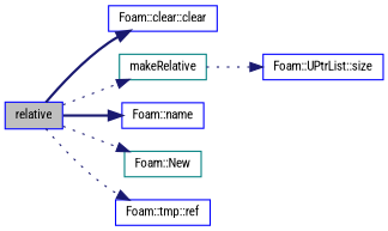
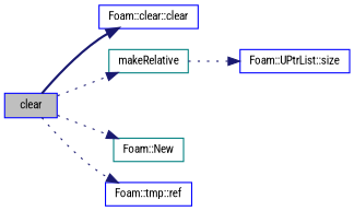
  digraph {
    fontname="Roboto Condensed"
    rankdir=LR
    node [color=blue fontname="Roboto Condensed" fontsize=10 shape=record]
    edge [color=midnightblue fontname="Roboto Condensed" fontsize=10 labelfontname=Helvetica labelfontsize=10 style=dotted]
-   n1 [fillcolor=grey75 fontcolor=black height=0.2 label=relative style=filled width=0.4]
+   n1 [fillcolor=grey75 fontcolor=black height=0.2 label=clear style=filled width=0.4]
    n2 [height=0.2 label="Foam::clear::clear" width=0.4]
    n3 [color=teal height=0.2 label=makeRelative width=0.4]
-   n4 [height=0.2 label="Foam::name" width=0.4]
    n5 [color=teal height=0.2 label="Foam::New" width=0.4]
    n6 [height=0.2 label="Foam::tmp::ref" width=0.4]
    n7 [height=0.2 label="Foam::UPtrList::size" width=0.4]
    n1 -> n2 [style=bold]
    n1 -> n3
-   n1 -> n4 [style=bold]
    n1 -> n5
    n1 -> n6
    n3 -> n7
  }
